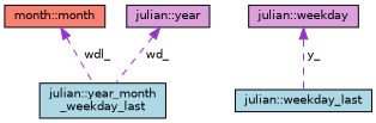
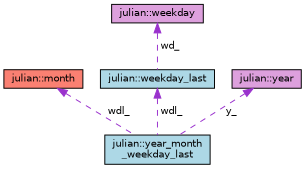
  digraph {
    node [color=black fillcolor=lightblue fontname=Helvetica fontsize=10 shape=record style=filled]
    edge [color=darkorchid3 dir=back fontname=Helvetica fontsize=10 labelfontname=Helvetica labelfontsize=10 style=dashed]
    n1 [fontcolor=black height=0.2 label="julian::year_month\l_weekday_last" width=0.4]
-   n2 [fillcolor=salmon height=0.2 label="month::month" width=0.4]
+   n2 [fillcolor=salmon height=0.2 label="julian::month" width=0.4]
    n3 [height=0.2 label="julian::weekday_last" width=0.4]
    n4 [fillcolor=plum height=0.2 label="julian::weekday" width=0.4]
    n5 [fillcolor=plum height=0.2 label="julian::year" width=0.4]
    n2 -> n1 [label=" wdl_"]
-   n4 -> n3 [label=" y_"]
-   n5 -> n1 [label=" wd_"]
+   n3 -> n1 [label=" wdl_"]
+   n4 -> n3 [label=" wd_"]
+   n5 -> n1 [label=" y_"]
  }
